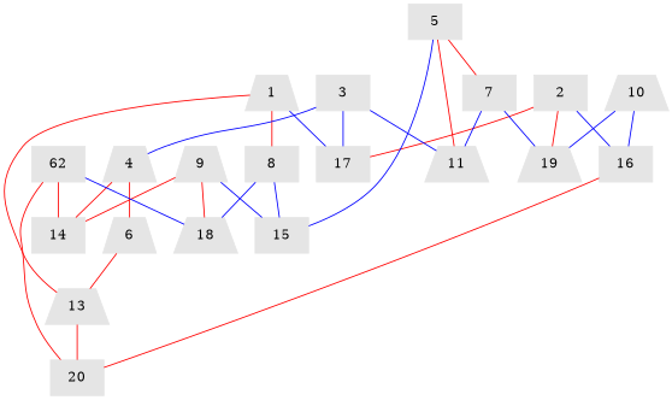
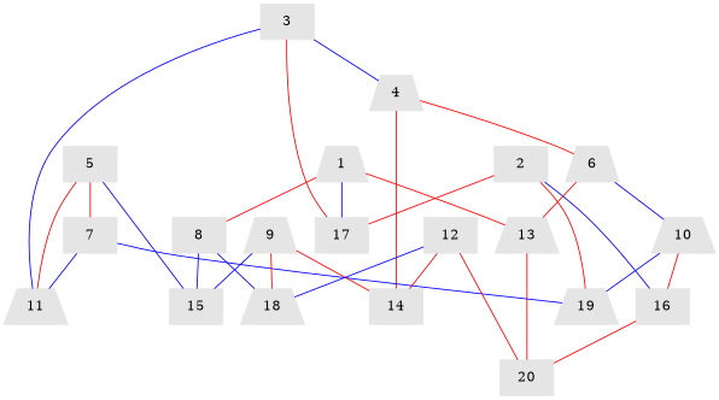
  graph {
    node [color=gray90 shape=box style=filled]
    edge [color=red]
    1 [shape=trapezium]
    8
    13 [shape=trapezium]
    17
    15
    18 [shape=trapezium]
    20
    2
    16
    19 [shape=trapezium]
    3
    4 [shape=trapezium]
    11 [shape=trapezium]
    6 [shape=trapezium]
    14
    10 [shape=trapezium]
    5
    7
    9 [shape=trapezium]
-   12 [label=62]
+   12
    1 -- 8
    1 -- 13
    1 -- 17 [color=blue]
    8 -- 15 [color=blue]
    8 -- 18 [color=blue]
    13 -- 20
    2 -- 17
    2 -- 16 [color=blue]
    2 -- 19
    16 -- 20
-   3 -- 17 [color=blue]
+   3 -- 17
    3 -- 4 [color=blue]
    3 -- 11 [color=blue]
    4 -- 6
    4 -- 14
    6 -- 13
-   10 -- 16 [color=blue]
+   6 -- 10 [color=blue]
+   10 -- 16
    10 -- 19 [color=blue]
    5 -- 15 [color=blue]
    5 -- 11
    5 -- 7
    7 -- 19 [color=blue]
    7 -- 11 [color=blue]
    9 -- 15 [color=blue]
    9 -- 18
    9 -- 14
    12 -- 18 [color=blue]
    12 -- 20
    12 -- 14
  }
